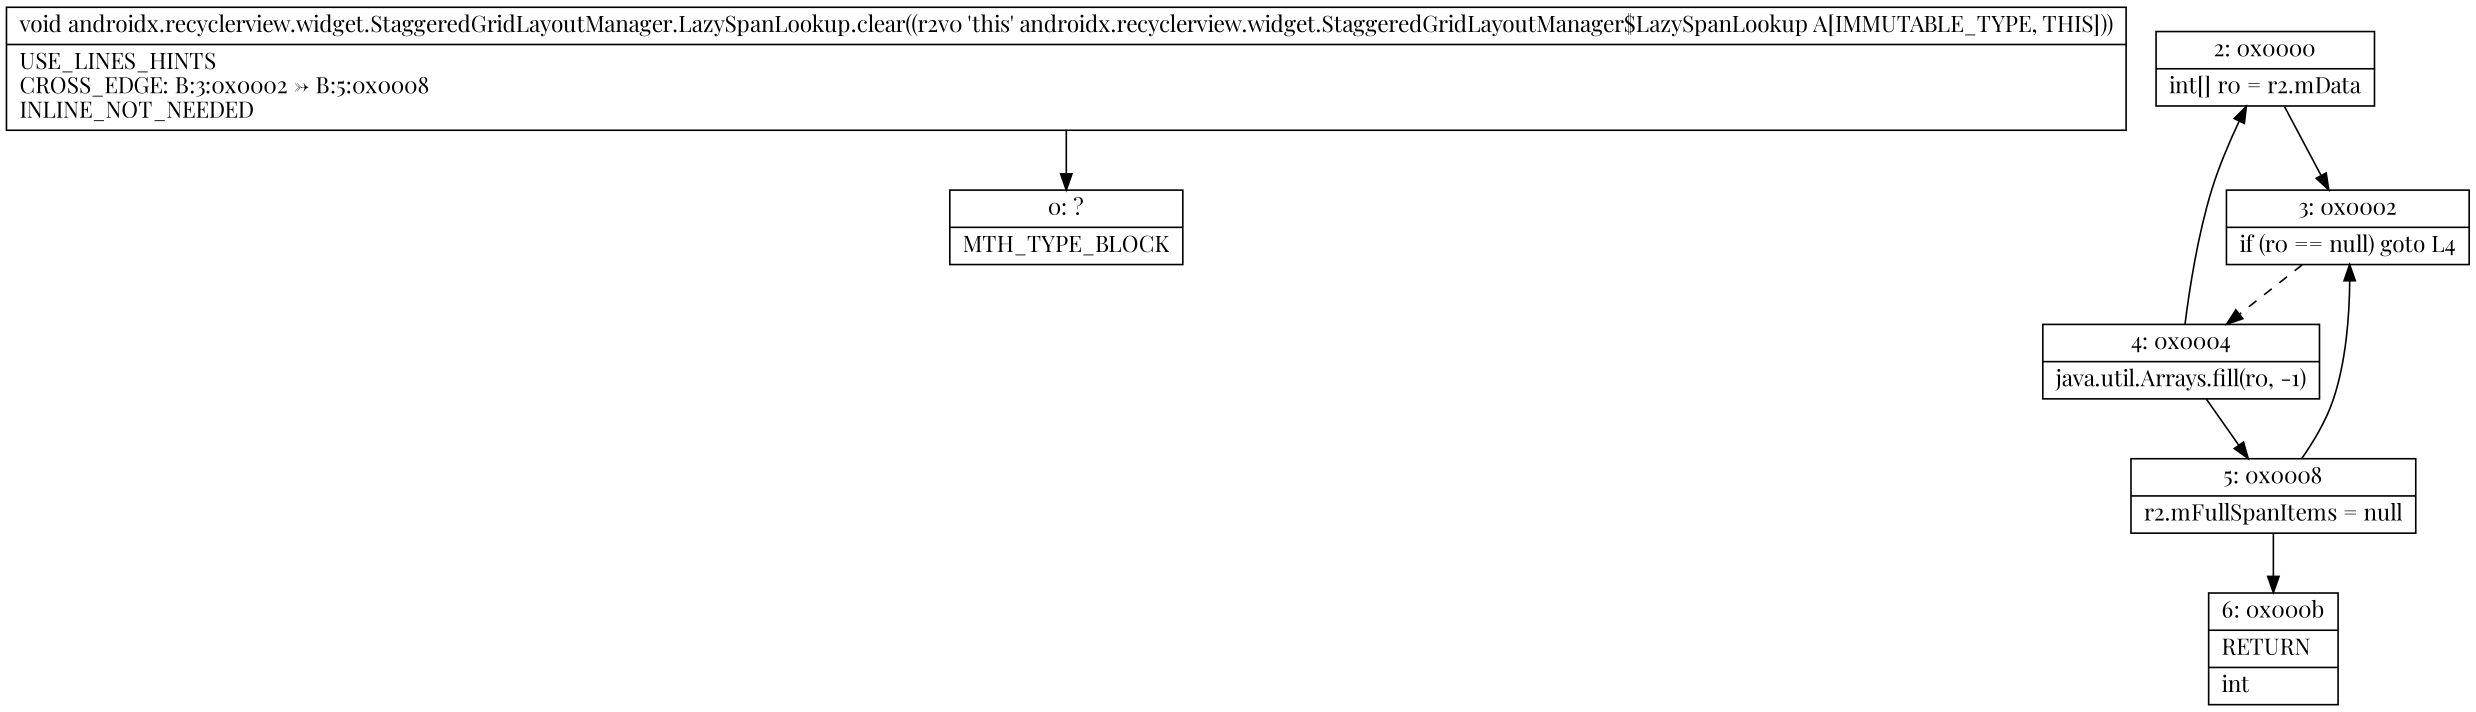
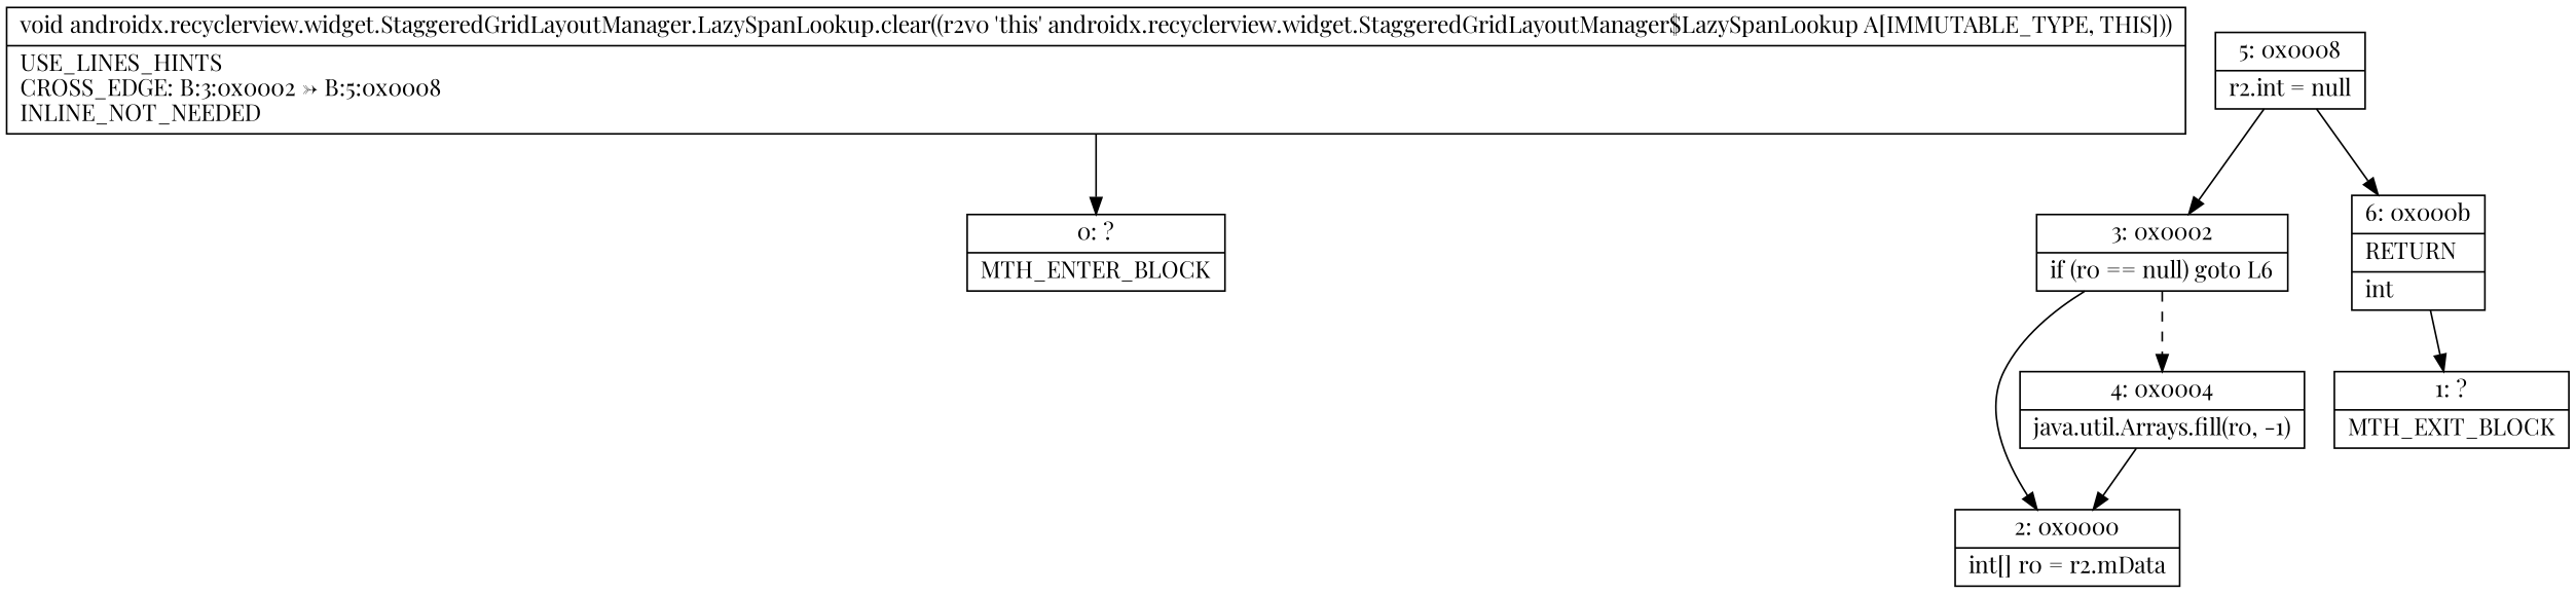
  digraph {
    fontname="Playfair Display"
    node [fontname="Playfair Display" shape=record]
    edge [fontname="Playfair Display"]
-   n1 [label="{0\:\ ?|MTH_TYPE_BLOCK\l}"]
+   n1 [label="{0\:\ ?|MTH_ENTER_BLOCK\l}"]
    n2 [label="{2\:\ 0x0000|int[] r0 = r2.mData\l}"]
-   n3 [label="{3\:\ 0x0002|if (r0 == null) goto L4\l}"]
+   n3 [label="{3\:\ 0x0002|if (r0 == null) goto L6\l}"]
    n4 [label="{4\:\ 0x0004|java.util.Arrays.fill(r0, \-1)\l}"]
-   n5 [label="{5\:\ 0x0008|r2.mFullSpanItems = null\l}"]
+   n5 [label="{5\:\ 0x0008|r2.int = null\l}"]
    n6 [label="{6\:\ 0x000b|RETURN\l|int\l}"]
+   n7 [label="{1\:\ ?|MTH_EXIT_BLOCK\l}"]
    n8 [label="{void androidx.recyclerview.widget.StaggeredGridLayoutManager.LazySpanLookup.clear((r2v0 'this' androidx.recyclerview.widget.StaggeredGridLayoutManager$LazySpanLookup A[IMMUTABLE_TYPE, THIS]))  | USE_LINES_HINTS\lCROSS_EDGE: B:3:0x0002 \-\> B:5:0x0008\lINLINE_NOT_NEEDED\l}"]
-   n2 -> n3
+   n3 -> n2
    n3 -> n4 [style=dashed]
    n4 -> n2
-   n4 -> n5
    n5 -> n3
    n5 -> n6
+   n6 -> n7
    n8 -> n1
  }
